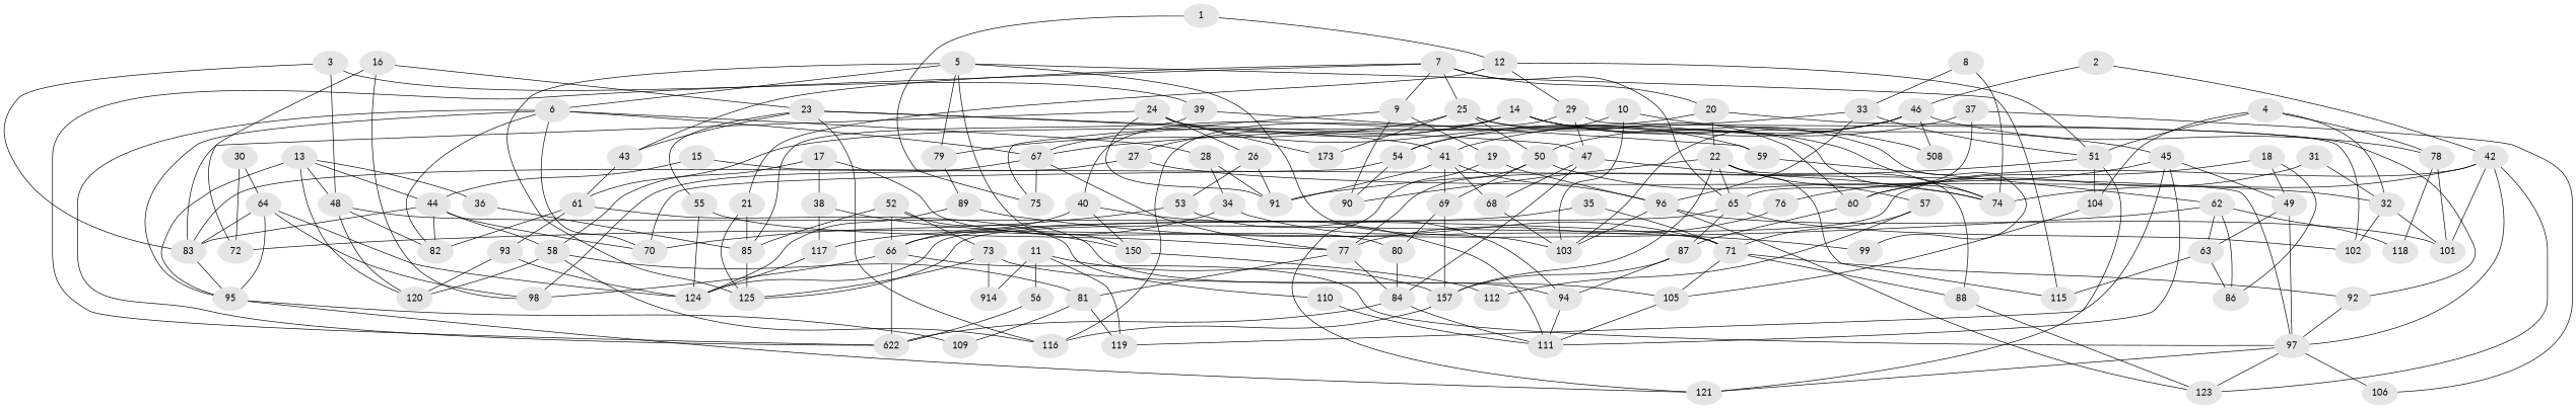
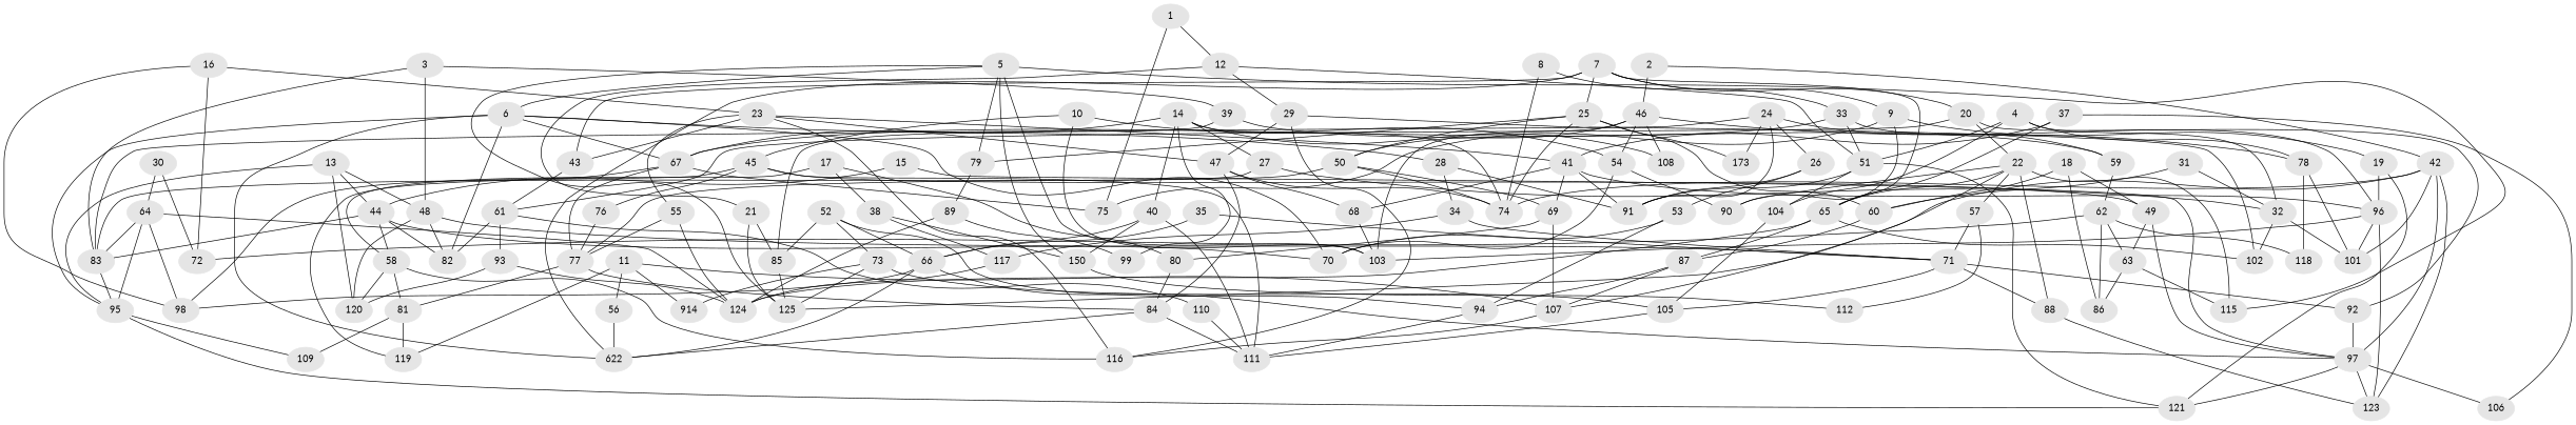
  graph {
    fontname=Lato
    node [color=gray90 fontname=Lato style=filled]
    edge [fontname=Lato]
    1
    12
    75
    51
    21
    29
    2
    42
    46
    125
    74
    97
    101
    123
    78
    103
    54
-   108 [label=508]
+   108
    50
    3
    39
    48
    83
    85
    59
    82
    120
    71
    95
    4
    32
    104
    102
    121
    91
    118
    105
    5
    6
    79
    n41 [label=150]
    115
    28
    67
    70
    n46 [label=622]
    89
    112
    34
    98
    77
    109
    7
    9
    20
    25
    43
    65
    19
    90
    22
    61
    92
    60
    n65 [label=173]
    124
    87
    8
    33
    96
    10
    45
    119
    49
    111
    76
    11
    56
-   107 [label=157]
+   107
    n80 [label=914]
    116
    47
    13
-   36
    44
    58
    14
    27
    40
    99
    66
    15
    106
    16
    23
    72
    41
    55
    17
    38
    80
    117
    81
    84
    18
    86
    63
    57
    88
    93
    110
    68
    69
    24
    26
    53
    62
    94
    30
    64
    31
    35
    37
    52
    73
    1 -- 12
    1 -- 75
    12 -- 51
    12 -- 21
    12 -- 29
    51 -- 104
    51 -- 121
    51 -- 91
    21 -- 125
    21 -- 85
    29 -- 102
    29 -- 116
    29 -- 47
    2 -- 42
    2 -- 46
    42 -- 125
    42 -- 74
    42 -- 97
    42 -- 101
    42 -- 123
    46 -- 78
    46 -- 103
    46 -- 54
    46 -- 108
    46 -- 50
    97 -- 123
    97 -- 121
    97 -- 106
    78 -- 101
    78 -- 118
    54 -- 70
    54 -- 90
    50 -- 74
    50 -- 77
    50 -- 69
    3 -- 39
    3 -- 48
    3 -- 83
    39 -- 85
    39 -- 59
    48 -- 82
    48 -- 120
    48 -- 71
    83 -- 95
    85 -- 125
    59 -- 62
    71 -- 105
    71 -- 92
    71 -- 88
    95 -- 121
    95 -- 109
    4 -- 51
    4 -- 78
    4 -- 32
    4 -- 104
    32 -- 101
    32 -- 102
    104 -- 105
    105 -- 111
    5 -- 125
    5 -- 103
    5 -- 6
    5 -- 79
    5 -- n41
    5 -- 115
    6 -- 82
    6 -- 95
    6 -- 28
    6 -- 67
    6 -- 70
    6 -- n46
    79 -- 89
    n41 -- 112
    28 -- 91
    28 -- 34
    67 -- 75
    67 -- 98
    67 -- 77
    89 -- 124
    89 -- 99
    34 -- 71
    34 -- 117
    77 -- 81
    77 -- 84
    7 -- n46
    7 -- 9
    7 -- 20
    7 -- 25
    7 -- 43
    7 -- 65
    9 -- 75
    9 -- 19
    9 -- 90
    20 -- 22
    20 -- 61
    20 -- 92
    25 -- 74
    25 -- 50
    25 -- 79
    25 -- 60
    25 -- n65
    43 -- 61
    65 -- 102
    65 -- 124
    65 -- 87
    19 -- 121
    19 -- 96
    22 -- 115
    22 -- 65
    22 -- 90
    22 -- 107
    22 -- 57
    22 -- 88
    61 -- 82
    61 -- 93
    61 -- 110
    92 -- 97
    60 -- 87
    87 -- 107
    87 -- 94
    8 -- 74
    8 -- 33
    33 -- 51
    33 -- 67
    33 -- 96
    96 -- 101
    96 -- 123
    96 -- 103
    10 -- 103
    10 -- 54
    10 -- 45
    45 -- 119
    45 -- 49
    45 -- 111
    45 -- 76
    49 -- 97
    49 -- 63
    76 -- 77
    11 -- 119
    11 -- 56
    11 -- 107
    11 -- n80
    56 -- n46
    107 -- 116
    47 -- 74
    47 -- 84
    47 -- 68
    13 -- 48
    13 -- 120
    13 -- 95
-   13 -- 36
    13 -- 44
-   36 -- 85
    44 -- 83
    44 -- 82
    44 -- 70
    44 -- 58
    58 -- 120
    58 -- 116
    58 -- 81
    14 -- 74
    14 -- 108
    14 -- 67
    14 -- 27
    14 -- 40
    14 -- 99
    27 -- 83
    27 -- 32
    40 -- n41
    40 -- 111
    40 -- 66
    66 -- 97
    66 -- n46
    66 -- 98
    15 -- 97
    15 -- 44
    16 -- 98
    16 -- 23
    16 -- 72
    23 -- 43
    23 -- 116
    23 -- 47
    23 -- 41
    23 -- 55
    41 -- 91
    41 -- 96
    41 -- 68
    41 -- 69
    55 -- 77
    55 -- 124
    17 -- 58
    17 -- 38
    17 -- 80
    38 -- n41
    38 -- 117
    80 -- 84
    117 -- 124
    81 -- 109
    81 -- 119
    84 -- n46
    84 -- 111
    18 -- 60
    18 -- 49
    18 -- 86
    63 -- 115
    63 -- 86
    57 -- 71
    57 -- 112
    88 -- 123
    93 -- 120
    93 -- 124
    110 -- 111
    68 -- 103
    69 -- 107
    69 -- 80
    24 -- 83
    24 -- 59
    24 -- 91
    24 -- n65
    24 -- 26
    26 -- 91
    26 -- 53
    53 -- 70
    53 -- 94
    62 -- 118
    62 -- 72
    62 -- 86
    62 -- 63
    94 -- 111
    30 -- 72
    30 -- 64
    64 -- 83
    64 -- 95
    64 -- 98
    64 -- 124
    31 -- 32
    31 -- 60
    35 -- 71
    35 -- 66
    37 -- 65
    37 -- 106
    37 -- 41
    52 -- 85
    52 -- 66
    52 -- 94
    52 -- 73
    73 -- 125
    73 -- 105
    73 -- n80
  }
